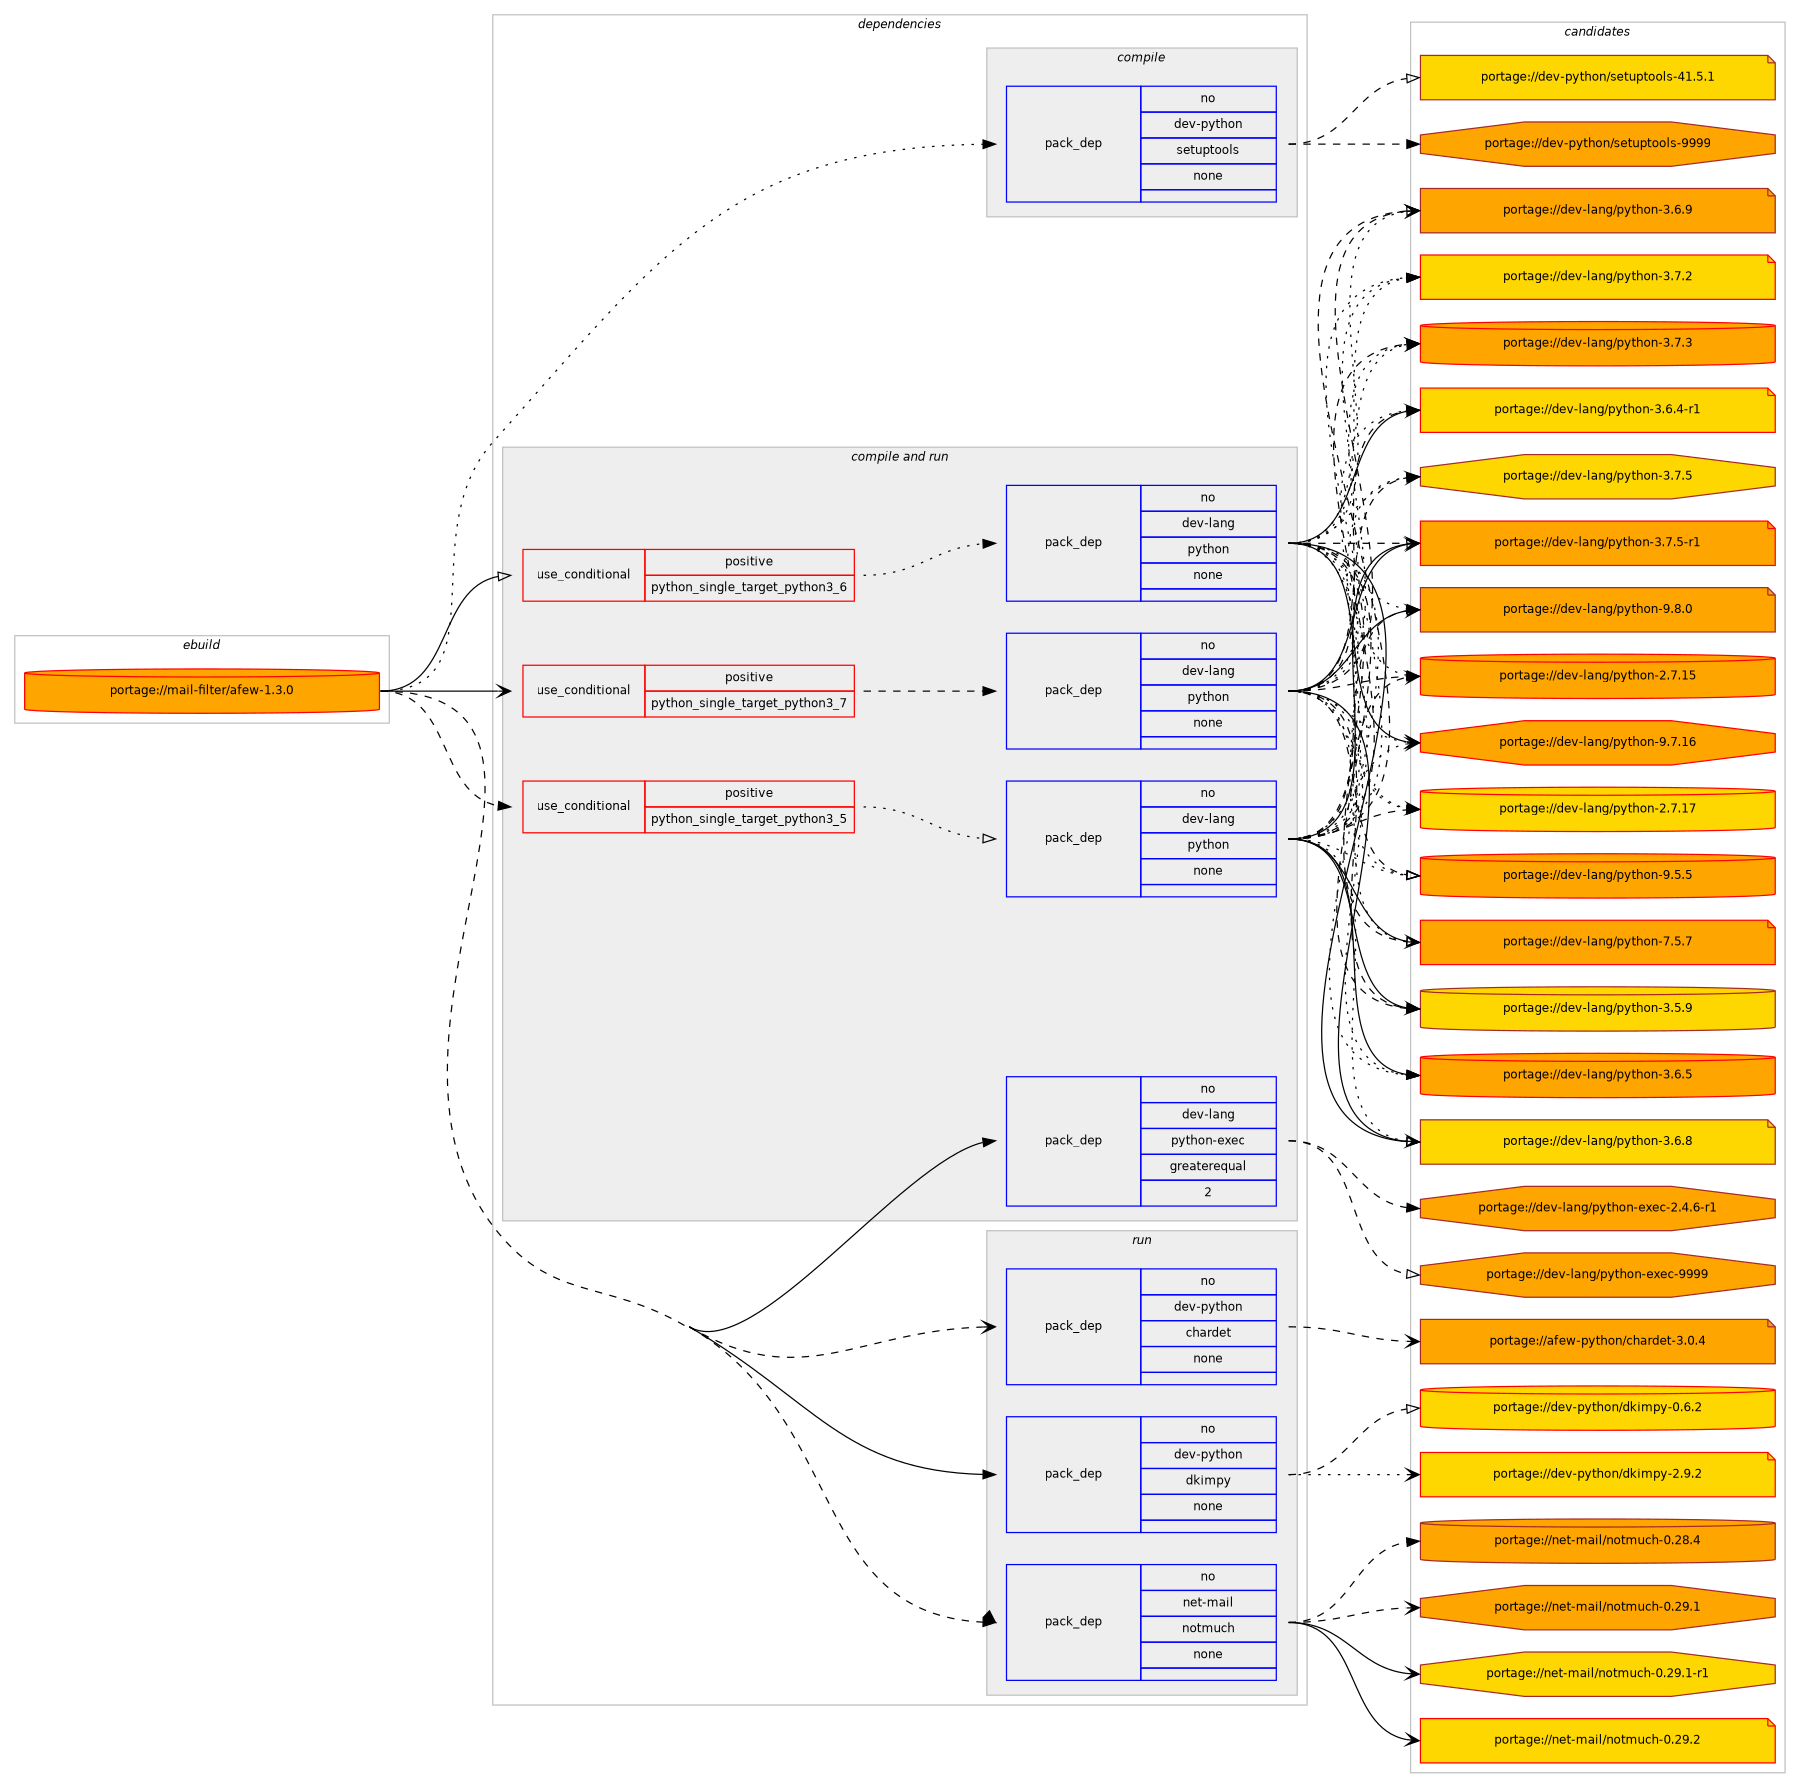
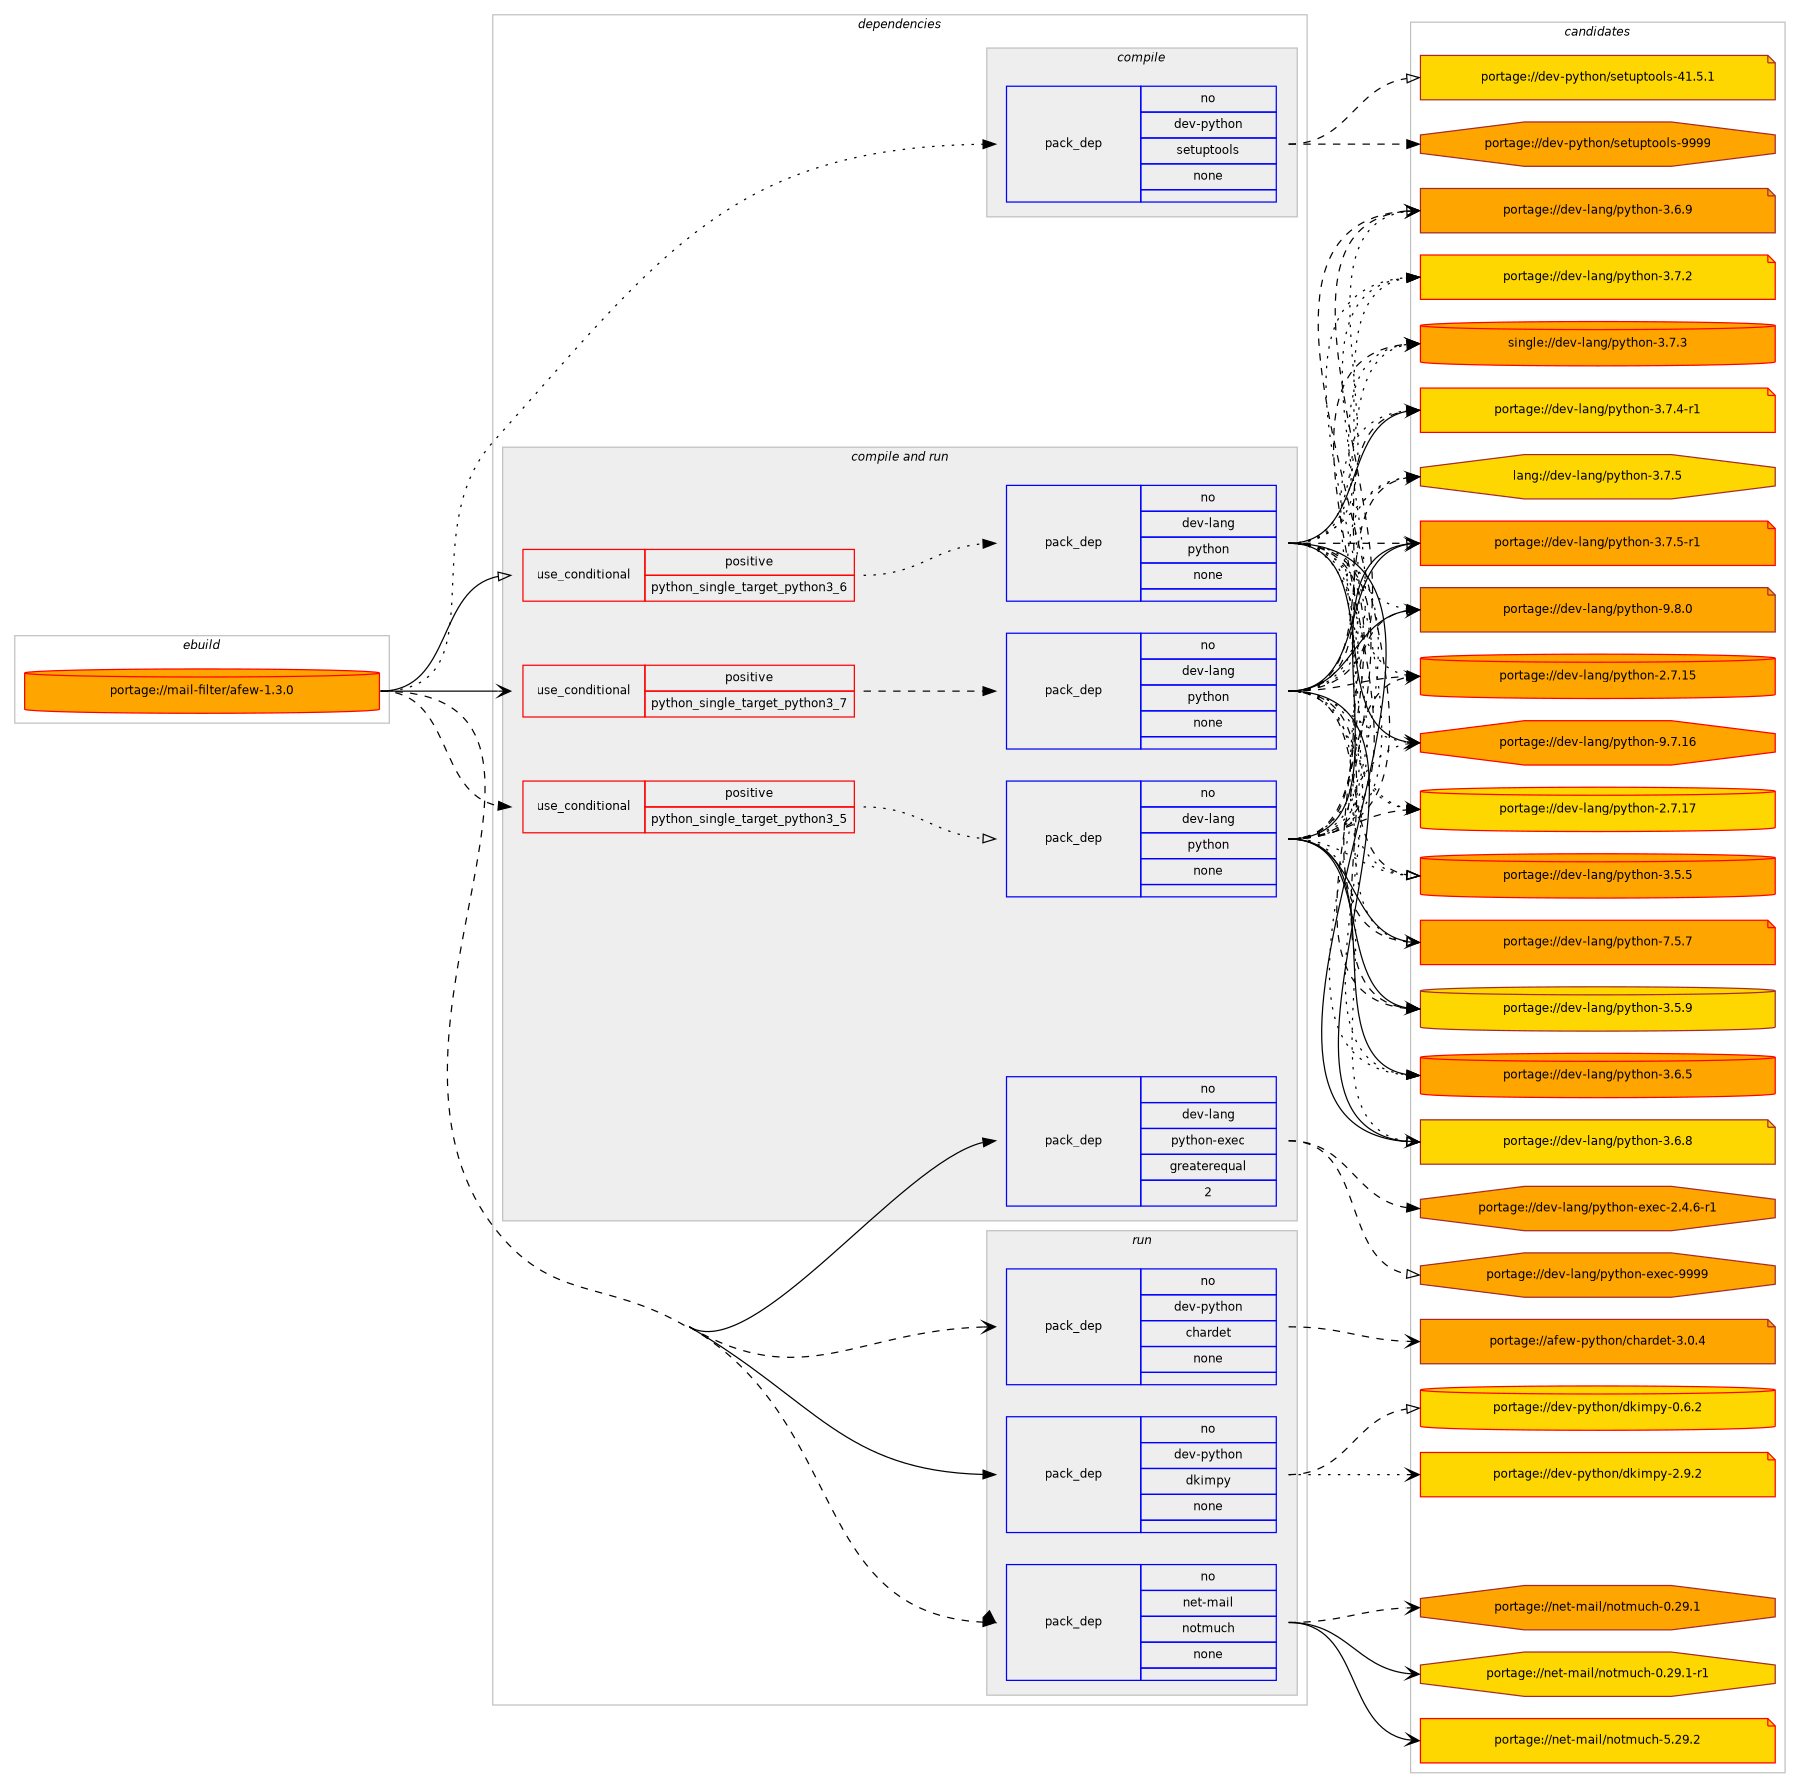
  digraph {
    compound=true
    concentrate=true
    fontname=Helvetica
    fontsize=10
    newrank=true
    rankdir=LR
    ranksep=1.5
    node [color=red fillcolor=orange fontname=Helvetica fontsize=10 shape=none style=filled]
    edge [arrowhead=normal headport=w style=dashed tailport=e weight=100]
    n1 [label="portage://mail-filter/afew-1.3.0" shape=cylinder width=4]
    n2 [color=blue label=<<TABLE BORDER="0" CELLBORDER="1" CELLSPACING="0" CELLPADDING="4" WIDTH="220"><TR><TD ROWSPAN="6" CELLPADDING="30">pack_dep</TD></TR><TR><TD WIDTH="110">no</TD></TR><TR><TD>dev-python</TD></TR><TR><TD>setuptools</TD></TR><TR><TD>none</TD></TR><TR><TD></TD></TR></TABLE>> fillcolor="" style=""]
    n3 [color=blue label=<<TABLE BORDER="0" CELLBORDER="1" CELLSPACING="0" CELLPADDING="4" WIDTH="220"><TR><TD ROWSPAN="6" CELLPADDING="30">pack_dep</TD></TR><TR><TD WIDTH="110">no</TD></TR><TR><TD>dev-lang</TD></TR><TR><TD>python</TD></TR><TR><TD>none</TD></TR><TR><TD></TD></TR></TABLE>> fillcolor="" style=""]
    n4 [label=<<TABLE BORDER="0" CELLBORDER="1" CELLSPACING="0" CELLPADDING="4"><TR><TD ROWSPAN="3" CELLPADDING="10">use_conditional</TD></TR><TR><TD>positive</TD></TR><TR><TD>python_single_target_python3_5</TD></TR></TABLE>> fillcolor="" style=""]
    n5 [color=blue label=<<TABLE BORDER="0" CELLBORDER="1" CELLSPACING="0" CELLPADDING="4" WIDTH="220"><TR><TD ROWSPAN="6" CELLPADDING="30">pack_dep</TD></TR><TR><TD WIDTH="110">no</TD></TR><TR><TD>dev-lang</TD></TR><TR><TD>python</TD></TR><TR><TD>none</TD></TR><TR><TD></TD></TR></TABLE>> fillcolor="" style=""]
    n6 [label=<<TABLE BORDER="0" CELLBORDER="1" CELLSPACING="0" CELLPADDING="4"><TR><TD ROWSPAN="3" CELLPADDING="10">use_conditional</TD></TR><TR><TD>positive</TD></TR><TR><TD>python_single_target_python3_6</TD></TR></TABLE>> fillcolor="" style=""]
    n7 [color=blue label=<<TABLE BORDER="0" CELLBORDER="1" CELLSPACING="0" CELLPADDING="4" WIDTH="220"><TR><TD ROWSPAN="6" CELLPADDING="30">pack_dep</TD></TR><TR><TD WIDTH="110">no</TD></TR><TR><TD>dev-lang</TD></TR><TR><TD>python</TD></TR><TR><TD>none</TD></TR><TR><TD></TD></TR></TABLE>> fillcolor="" style=""]
    n8 [label=<<TABLE BORDER="0" CELLBORDER="1" CELLSPACING="0" CELLPADDING="4"><TR><TD ROWSPAN="3" CELLPADDING="10">use_conditional</TD></TR><TR><TD>positive</TD></TR><TR><TD>python_single_target_python3_7</TD></TR></TABLE>> fillcolor="" style=""]
    n9 [color=blue label=<<TABLE BORDER="0" CELLBORDER="1" CELLSPACING="0" CELLPADDING="4" WIDTH="220"><TR><TD ROWSPAN="6" CELLPADDING="30">pack_dep</TD></TR><TR><TD WIDTH="110">no</TD></TR><TR><TD>dev-lang</TD></TR><TR><TD>python-exec</TD></TR><TR><TD>greaterequal</TD></TR><TR><TD>2</TD></TR></TABLE>> fillcolor="" style=""]
    n10 [color=blue label=<<TABLE BORDER="0" CELLBORDER="1" CELLSPACING="0" CELLPADDING="4" WIDTH="220"><TR><TD ROWSPAN="6" CELLPADDING="30">pack_dep</TD></TR><TR><TD WIDTH="110">no</TD></TR><TR><TD>dev-python</TD></TR><TR><TD>chardet</TD></TR><TR><TD>none</TD></TR><TR><TD></TD></TR></TABLE>> fillcolor="" style=""]
    n11 [color=blue label=<<TABLE BORDER="0" CELLBORDER="1" CELLSPACING="0" CELLPADDING="4" WIDTH="220"><TR><TD ROWSPAN="6" CELLPADDING="30">pack_dep</TD></TR><TR><TD WIDTH="110">no</TD></TR><TR><TD>dev-python</TD></TR><TR><TD>dkimpy</TD></TR><TR><TD>none</TD></TR><TR><TD></TD></TR></TABLE>> fillcolor="" style=""]
    n12 [color=blue label=<<TABLE BORDER="0" CELLBORDER="1" CELLSPACING="0" CELLPADDING="4" WIDTH="220"><TR><TD ROWSPAN="6" CELLPADDING="30">pack_dep</TD></TR><TR><TD WIDTH="110">no</TD></TR><TR><TD>net-mail</TD></TR><TR><TD>notmuch</TD></TR><TR><TD>none</TD></TR><TR><TD></TD></TR></TABLE>> fillcolor="" style=""]
    n13 [color=brown fillcolor=gold label="portage://dev-python/setuptools-41.5.1" shape=note width=4]
    n14 [color=brown label="portage://dev-python/setuptools-9999" shape=octagon width=4]
    n15 [label="portage://dev-lang/python-2.7.15" shape=cylinder width=4]
    n16 [label="portage://dev-lang/python-9.7.16" shape=octagon width=4]
    n17 [fillcolor=gold label="portage://dev-lang/python-2.7.17" shape=cylinder width=4]
-   n18 [label="portage://dev-lang/python-9.5.5" shape=cylinder width=4]
+   n18 [label="portage://dev-lang/python-3.5.5" shape=cylinder width=4]
    n19 [label="portage://dev-lang/python-7.5.7" shape=note width=4]
    n20 [color=brown fillcolor=gold label="portage://dev-lang/python-3.5.9" shape=cylinder width=4]
    n21 [label="portage://dev-lang/python-3.6.5" shape=cylinder width=4]
    n22 [color=brown fillcolor=gold label="portage://dev-lang/python-3.6.8" shape=note width=4]
    n23 [color=brown label="portage://dev-lang/python-3.6.9" shape=note width=4]
    n24 [fillcolor=gold label="portage://dev-lang/python-3.7.2" shape=note width=4]
-   n25 [label="portage://dev-lang/python-3.7.3" shape=cylinder width=4]
-   n26 [fillcolor=gold label="portage://dev-lang/python-3.6.4-r1" shape=note width=4]
-   n27 [color=brown fillcolor=gold label="portage://dev-lang/python-3.7.5" shape=octagon width=4]
+   n25 [label="single://dev-lang/python-3.7.3" shape=cylinder width=4]
+   n26 [fillcolor=gold label="portage://dev-lang/python-3.7.4-r1" shape=note width=4]
+   n27 [color=brown fillcolor=gold label="lang://dev-lang/python-3.7.5" shape=octagon width=4]
    n28 [label="portage://dev-lang/python-3.7.5-r1" shape=note width=4]
    n29 [color=brown label="portage://dev-lang/python-9.8.0" shape=note width=4]
    n30 [color=brown label="portage://dev-lang/python-exec-2.4.6-r1" shape=octagon width=4]
    n31 [color=brown label="portage://dev-lang/python-exec-9999" shape=octagon width=4]
    n32 [color=brown label="portage://afew-python/chardet-3.0.4" shape=note width=4]
    n33 [fillcolor=gold label="portage://dev-python/dkimpy-0.6.2" shape=cylinder width=4]
    n34 [fillcolor=gold label="portage://dev-python/dkimpy-2.9.2" shape=note width=4]
-   n35 [color=brown label="portage://net-mail/notmuch-0.28.4" shape=cylinder width=4]
    n36 [color=brown label="portage://net-mail/notmuch-0.29.1" shape=octagon width=4]
    n37 [color=brown fillcolor=gold label="portage://net-mail/notmuch-0.29.1-r1" shape=octagon width=4]
-   n38 [fillcolor=gold label="portage://net-mail/notmuch-0.29.2" shape=note width=4]
+   n38 [fillcolor=gold label="portage://net-mail/notmuch-5.29.2" shape=note width=4]
    subgraph cluster_1 {
      color=gray
      label=<<i>dependencies</i>>
      subgraph cluster_2 {
        color=gray
        fillcolor="#eeeeee"
        label=<<i>compile</i>>
        style=filled
        subgraph sub_3 {
          color=gray
          fillcolor="#eeeeee"
          label=<<i>compile</i>>
          style=filled
          n2
        }
      }
      subgraph cluster_4 {
        color=gray
        fillcolor="#eeeeee"
        label=<<i>compile and run</i>>
        style=filled
        subgraph sub_5 {
          color=gray
          fillcolor="#eeeeee"
          label=<<i>compile and run</i>>
          style=filled
          n4
          subgraph sub_6 {
            color=gray
            fillcolor="#eeeeee"
            label=<<i>compile and run</i>>
            style=filled
            n3
          }
        }
        subgraph sub_7 {
          color=gray
          fillcolor="#eeeeee"
          label=<<i>compile and run</i>>
          style=filled
          n6
          subgraph sub_8 {
            color=gray
            fillcolor="#eeeeee"
            label=<<i>compile and run</i>>
            style=filled
            n5
          }
        }
        subgraph sub_9 {
          color=gray
          fillcolor="#eeeeee"
          label=<<i>compile and run</i>>
          style=filled
          n8
          subgraph sub_10 {
            color=gray
            fillcolor="#eeeeee"
            label=<<i>compile and run</i>>
            style=filled
            n7
          }
        }
        subgraph sub_11 {
          color=gray
          fillcolor="#eeeeee"
          label=<<i>compile and run</i>>
          style=filled
          n9
        }
      }
      subgraph cluster_12 {
        color=gray
        fillcolor="#eeeeee"
        label=<<i>run</i>>
        style=filled
        subgraph sub_13 {
          color=gray
          fillcolor="#eeeeee"
          label=<<i>run</i>>
          style=filled
          n10
        }
        subgraph sub_14 {
          color=gray
          fillcolor="#eeeeee"
          label=<<i>run</i>>
          style=filled
          n11
        }
        subgraph sub_15 {
          color=gray
          fillcolor="#eeeeee"
          label=<<i>run</i>>
          style=filled
          n12
        }
      }
    }
    subgraph cluster_16 {
      color=gray
      label=<<i>ebuild</i>>
      rank=same
      n1
    }
    subgraph cluster_17 {
      color=gray
      label=<<i>candidates</i>>
      rank=same
      subgraph sub_18 {
        color=black
        label=<<i>candidates</i>>
        nodesep=1
        rank=same
        n13
        n14
      }
      subgraph sub_19 {
        color=black
        label=<<i>candidates</i>>
        nodesep=1
        rank=same
        n15
        n16
        n17
        n18
        n19
        n20
        n21
        n22
        n23
        n24
        n25
        n26
        n27
        n28
        n29
      }
      subgraph sub_20 {
        color=black
        label=<<i>candidates</i>>
        nodesep=1
        rank=same
        n15
        n16
        n17
        n18
        n19
        n20
        n21
        n22
        n23
        n24
        n25
        n26
        n27
        n28
        n29
      }
      subgraph sub_21 {
        color=black
        label=<<i>candidates</i>>
        nodesep=1
        rank=same
        n15
        n16
        n17
        n18
        n19
        n20
        n21
        n22
        n23
        n24
        n25
        n26
        n27
        n28
        n29
      }
      subgraph sub_22 {
        color=black
        label=<<i>candidates</i>>
        nodesep=1
        rank=same
        n30
        n31
      }
      subgraph sub_23 {
        color=black
        label=<<i>candidates</i>>
        nodesep=1
        rank=same
        n32
      }
      subgraph sub_24 {
        color=black
        label=<<i>candidates</i>>
        nodesep=1
        rank=same
        n33
        n34
      }
      subgraph sub_25 {
        color=black
        label=<<i>candidates</i>>
        nodesep=1
        rank=same
-       n35
        n36
        n37
        n38
      }
    }
    n1 -> n2 [style=dotted weight=20]
    n1 -> n4 [weight=20]
    n1 -> n6 [arrowhead=onormal style=solid weight=20]
    n1 -> n8 [arrowhead=vee style=solid weight=20]
    n1 -> n9 [style=solid weight=20]
    n1 -> n10 [arrowhead=vee weight=20]
    n1 -> n11 [style=solid weight=20]
    n1 -> n12 [weight=20]
    n2 -> n13 [arrowhead=onormal]
    n2 -> n14
    n3 -> n15 [arrowhead=vee]
    n3 -> n16 [arrowhead=vee style=dotted]
    n3 -> n17
    n3 -> n18 [arrowhead=onormal style=dotted]
    n3 -> n19 [arrowhead=onormal style=solid]
    n3 -> n20 [style=solid]
    n3 -> n21 [style=solid]
    n3 -> n22 [arrowhead=vee style=dotted]
    n3 -> n23 [arrowhead=onormal]
    n3 -> n24 [style=dotted]
    n3 -> n25 [arrowhead=vee]
    n3 -> n26 [arrowhead=vee style=dotted]
    n3 -> n27 [style=dotted]
    n3 -> n28 [arrowhead=onormal style=solid]
    n3 -> n29 [arrowhead=vee]
    n4 -> n3 [arrowhead=onormal style=dotted weight=20]
    n5 -> n15 [style=dotted]
    n5 -> n16 [arrowhead=vee style=solid]
    n5 -> n17 [arrowhead=vee style=dotted]
    n5 -> n18 [arrowhead=onormal style=dotted]
    n5 -> n19 [arrowhead=vee]
    n5 -> n20
    n5 -> n21 [style=dotted]
    n5 -> n22 [arrowhead=onormal style=solid]
    n5 -> n23 [arrowhead=vee style=dotted]
    n5 -> n24 [arrowhead=onormal style=dotted]
    n5 -> n25 [style=dotted]
    n5 -> n26 [style=solid]
    n5 -> n27 [arrowhead=onormal style=dotted]
    n5 -> n28 [arrowhead=vee]
    n5 -> n29 [style=dotted]
    n6 -> n5 [style=dotted weight=20]
    n7 -> n15
    n7 -> n16 [arrowhead=vee style=dotted]
    n7 -> n17 [style=dotted]
    n7 -> n18 [arrowhead=onormal]
    n7 -> n19 [arrowhead=onormal style=dotted]
    n7 -> n20 [arrowhead=vee]
    n7 -> n21 [arrowhead=onormal style=dotted]
    n7 -> n22 [arrowhead=onormal style=solid]
    n7 -> n23 [arrowhead=vee]
    n7 -> n24 [style=dotted]
    n7 -> n25 [arrowhead=vee style=dotted]
    n7 -> n26
    n7 -> n27 [arrowhead=vee]
    n7 -> n28 [arrowhead=vee style=solid]
    n7 -> n29 [arrowhead=onormal style=solid]
    n8 -> n7 [weight=20]
    n9 -> n30
    n9 -> n31 [arrowhead=onormal]
    n10 -> n32 [arrowhead=vee]
    n11 -> n33 [arrowhead=onormal]
    n11 -> n34 [arrowhead=vee style=dotted]
-   n12 -> n35
    n12 -> n36 [arrowhead=vee]
    n12 -> n37 [arrowhead=vee style=solid]
    n12 -> n38 [arrowhead=vee style=solid]
  }
